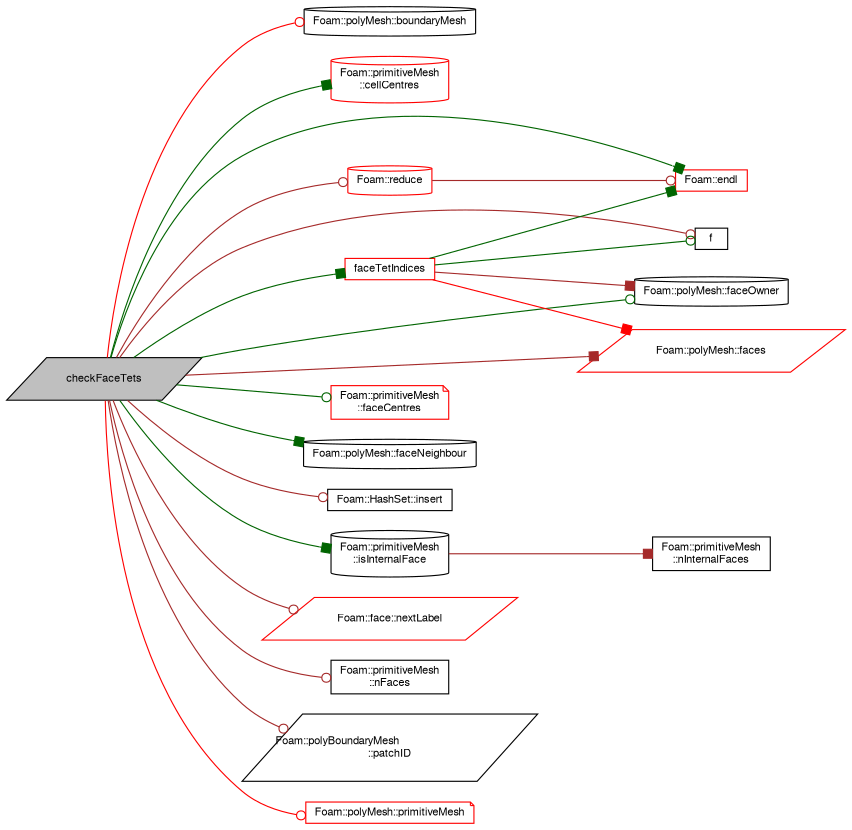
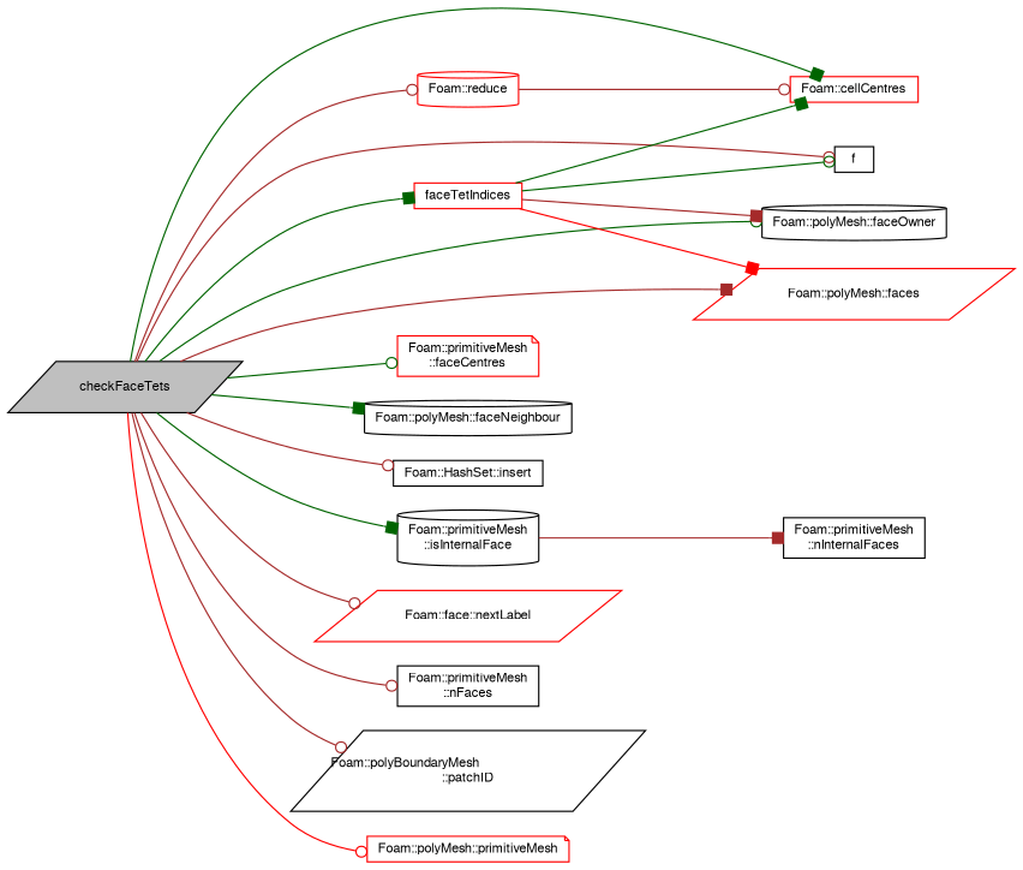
  digraph {
    rankdir=LR
    node [color=black fontname=FreeSans fontsize=10 shape=cylinder]
    edge [arrowhead=odot color=brown fontname=FreeSans fontsize=10 labelfontname=FreeSans labelfontsize=10 style=solid]
    n1 [fillcolor=grey75 fontcolor=black height=0.2 label=checkFaceTets shape=parallelogram style=filled width=0.4]
-   n2 [height=0.2 label="Foam::polyMesh::boundaryMesh" width=0.4]
-   n3 [color=red height=0.2 label="Foam::primitiveMesh\l::cellCentres" width=0.4]
-   n4 [color=red height=0.2 label="Foam::endl" shape=box width=0.4]
+   n4 [color=red height=0.2 label="Foam::cellCentres" shape=box width=0.4]
    n5 [height=0.2 label=f shape=box width=0.4]
    n6 [color=red height=0.2 label="Foam::primitiveMesh\l::faceCentres" shape=note width=0.4]
    n7 [height=0.2 label="Foam::polyMesh::faceNeighbour" width=0.4]
    n8 [height=0.2 label="Foam::polyMesh::faceOwner" width=0.4]
    n9 [color=red height=0.2 label="Foam::polyMesh::faces" shape=parallelogram width=0.4]
    n10 [color=red height=0.2 label=faceTetIndices shape=box width=0.4]
    n11 [height=0.2 label="Foam::HashSet::insert" shape=box width=0.4]
    n12 [height=0.2 label="Foam::primitiveMesh\l::isInternalFace" width=0.4]
    n13 [color=red height=0.2 label="Foam::face::nextLabel" shape=parallelogram width=0.4]
    n14 [height=0.2 label="Foam::primitiveMesh\l::nFaces" shape=box width=0.4]
    n15 [height=0.2 label="Foam::polyBoundaryMesh\l::patchID" shape=parallelogram width=0.4]
    n16 [color=red height=0.2 label="Foam::polyMesh::primitiveMesh" shape=note width=0.4]
    n17 [color=red height=0.2 label="Foam::reduce" width=0.4]
    n18 [height=0.2 label="Foam::primitiveMesh\l::nInternalFaces" shape=box width=0.4]
-   n1 -> n2 [color=red]
-   n1 -> n3 [arrowhead=box color=darkgreen]
    n1 -> n4 [arrowhead=box color=darkgreen]
    n1 -> n5
    n1 -> n6 [color=darkgreen]
    n1 -> n7 [arrowhead=box color=darkgreen]
    n1 -> n8 [color=darkgreen]
    n1 -> n9 [arrowhead=box]
    n1 -> n10 [arrowhead=box color=darkgreen]
    n1 -> n11
    n1 -> n12 [arrowhead=box color=darkgreen]
    n1 -> n13
    n1 -> n14
    n1 -> n15
    n1 -> n16 [color=red]
    n1 -> n17
    n10 -> n4 [arrowhead=box color=darkgreen]
    n10 -> n5 [color=darkgreen]
    n10 -> n8 [arrowhead=box]
    n10 -> n9 [arrowhead=box color=red]
    n12 -> n18 [arrowhead=box]
    n17 -> n4
  }
